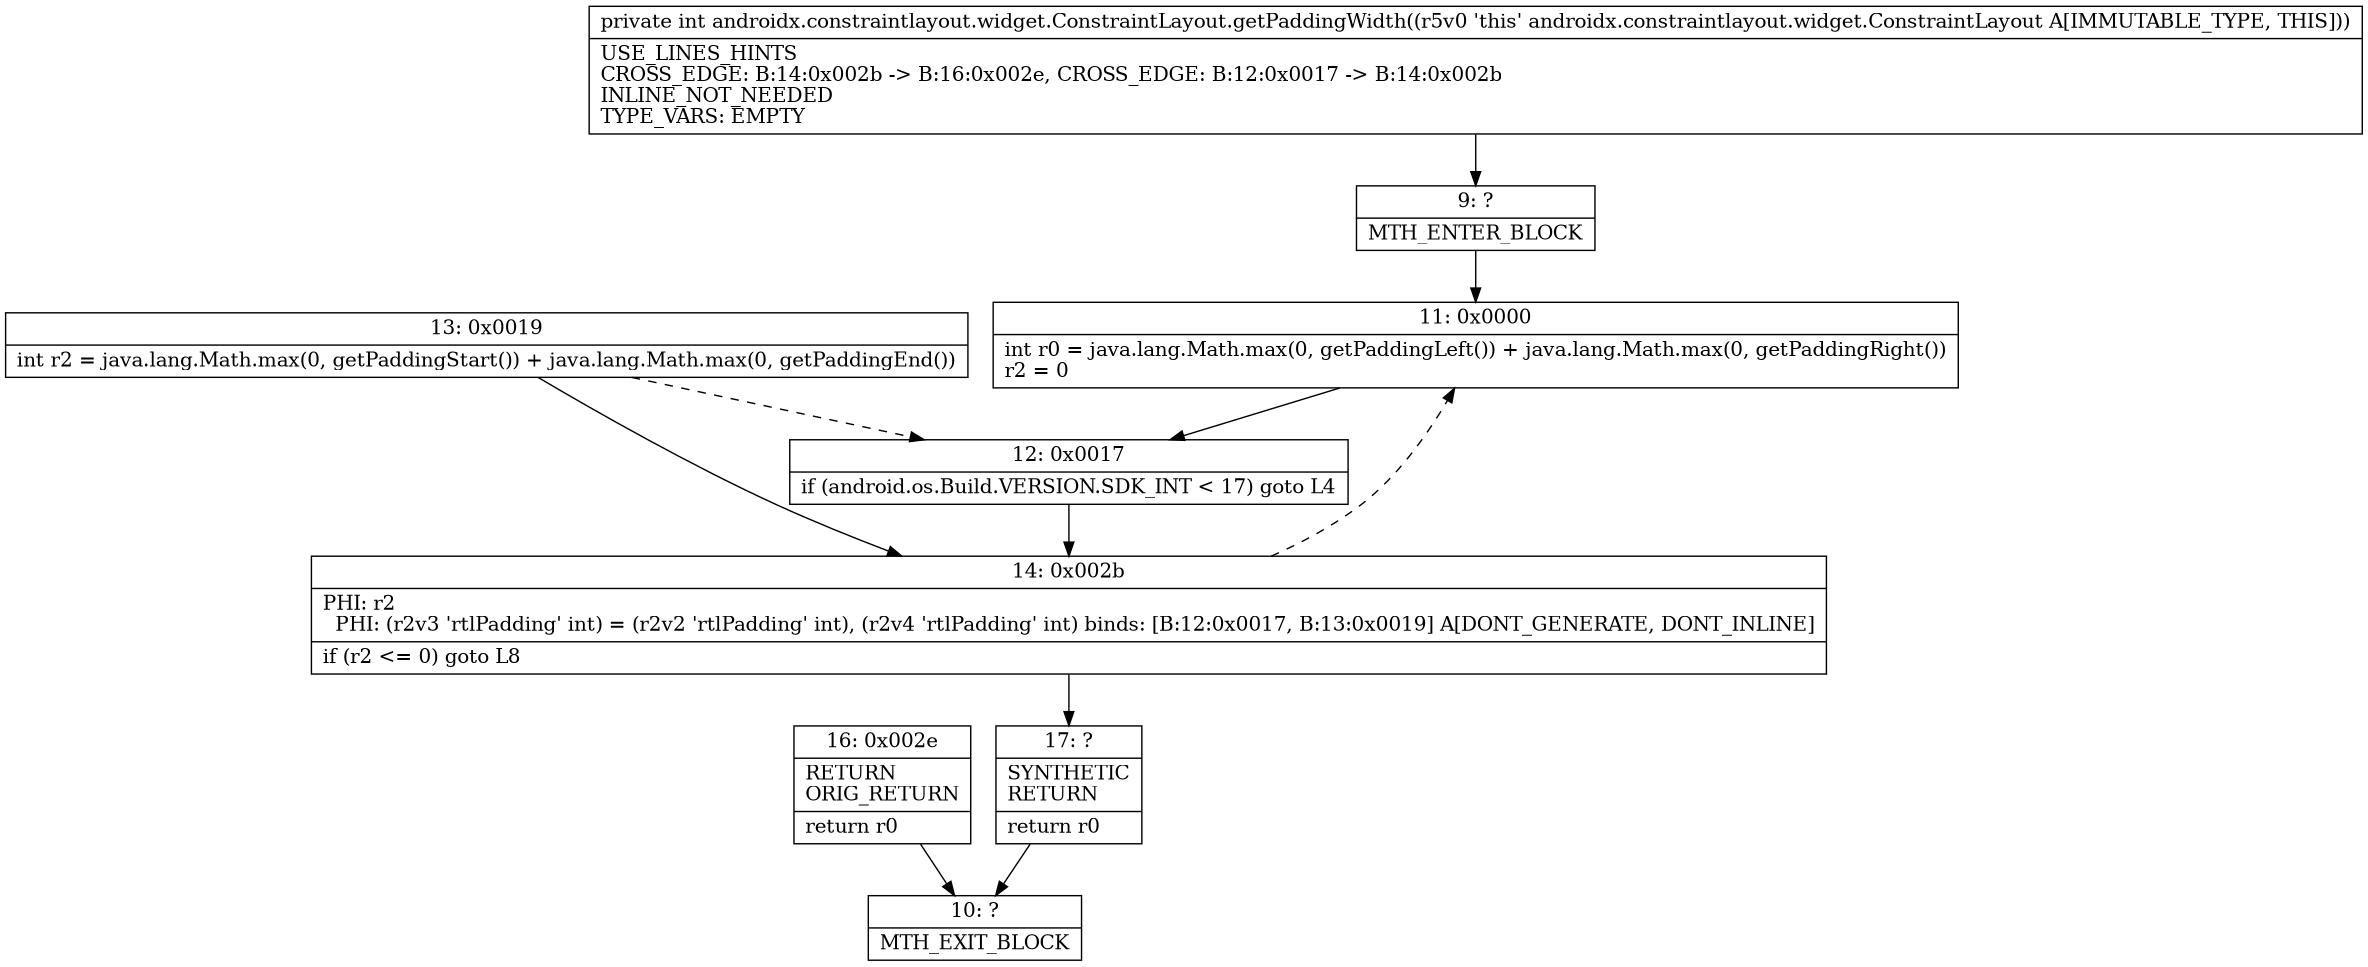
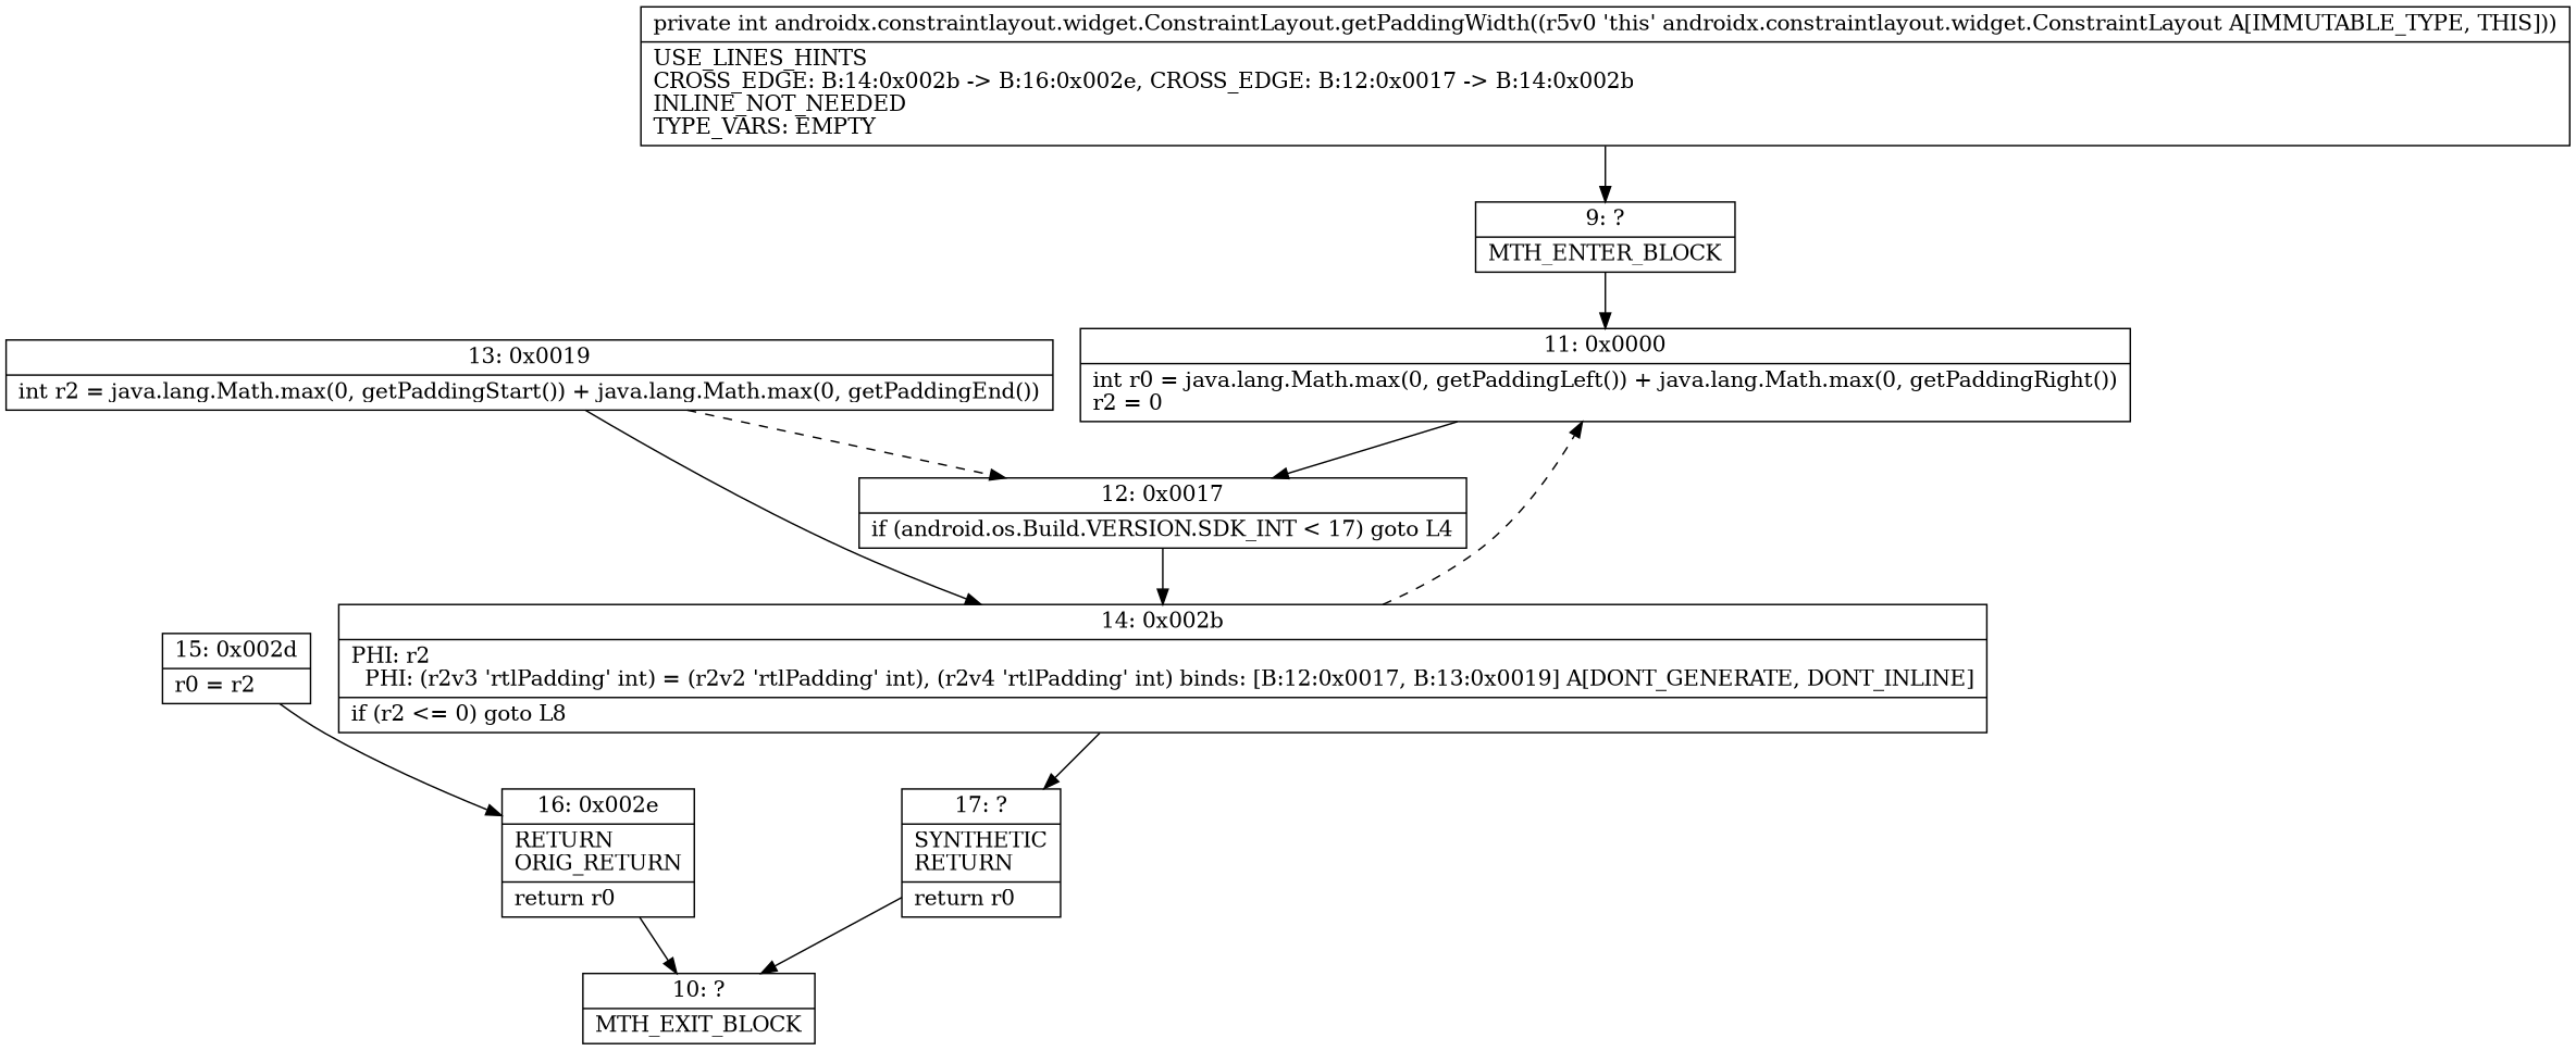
  digraph {
    node [shape=record]
    n1 [label="{9\:\ ?|MTH_ENTER_BLOCK\l}"]
    n2 [label="{11\:\ 0x0000|int r0 = java.lang.Math.max(0, getPaddingLeft()) + java.lang.Math.max(0, getPaddingRight())\lr2 = 0\l}"]
    n3 [label="{12\:\ 0x0017|if (android.os.Build.VERSION.SDK_INT \< 17) goto L4\l}"]
    n4 [label="{14\:\ 0x002b|PHI: r2 \l  PHI: (r2v3 'rtlPadding' int) = (r2v2 'rtlPadding' int), (r2v4 'rtlPadding' int) binds: [B:12:0x0017, B:13:0x0019] A[DONT_GENERATE, DONT_INLINE]\l|if (r2 \<= 0) goto L8\l}"]
    n5 [label="{13\:\ 0x0019|int r2 = java.lang.Math.max(0, getPaddingStart()) + java.lang.Math.max(0, getPaddingEnd())\l}"]
    n6 [label="{17\:\ ?|SYNTHETIC\lRETURN\l|return r0\l}"]
+   n7 [label="{15\:\ 0x002d|r0 = r2\l}"]
    n8 [label="{16\:\ 0x002e|RETURN\lORIG_RETURN\l|return r0\l}"]
    n9 [label="{10\:\ ?|MTH_EXIT_BLOCK\l}"]
    n10 [label="{private int androidx.constraintlayout.widget.ConstraintLayout.getPaddingWidth((r5v0 'this' androidx.constraintlayout.widget.ConstraintLayout A[IMMUTABLE_TYPE, THIS]))  | USE_LINES_HINTS\lCROSS_EDGE: B:14:0x002b \-\> B:16:0x002e, CROSS_EDGE: B:12:0x0017 \-\> B:14:0x002b\lINLINE_NOT_NEEDED\lTYPE_VARS: EMPTY\l}"]
    n1 -> n2
    n2 -> n3
    n3 -> n4
    n4 -> n2 [style=dashed]
    n4 -> n6
    n5 -> n3 [style=dashed]
    n5 -> n4
    n6 -> n9
+   n7 -> n8
    n8 -> n9
    n10 -> n1
  }
